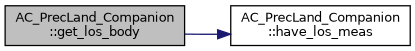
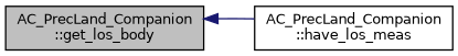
  digraph {
    rankdir=LR
    node [color=black fontname=Helvetica fontsize=10 shape=record style=filled]
    n1 [fillcolor=grey75 fontcolor=black height=0.2 label="AC_PrecLand_Companion\l::get_los_body" width=0.4]
    n2 [fillcolor=white height=0.2 label="AC_PrecLand_Companion\l::have_los_meas" width=0.4]
-   n1 -> n2 [color=midnightblue fontname=Helvetica fontsize=10 labelfontname=Helvetica labelfontsize=10 style=solid]
+   n2 -> n1 [color=midnightblue fontname=Helvetica fontsize=10 labelfontname=Helvetica labelfontsize=10 style=solid]
  }
